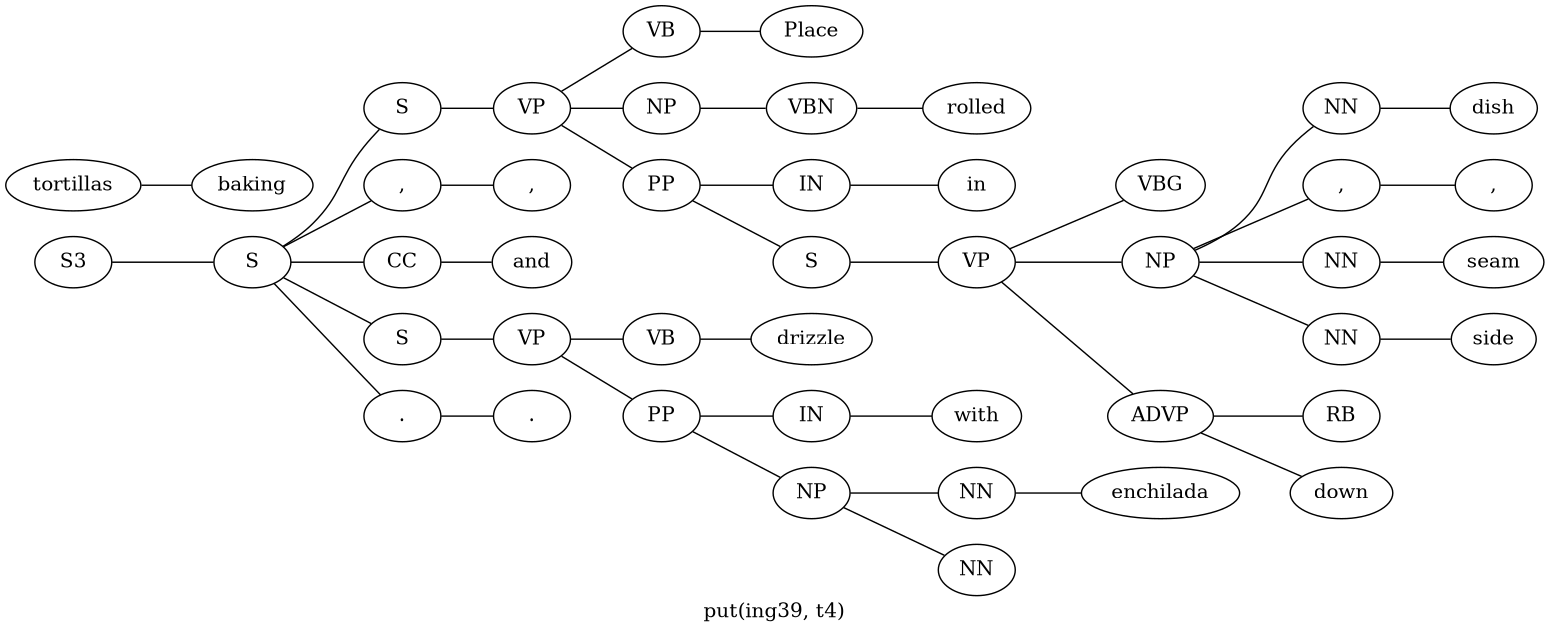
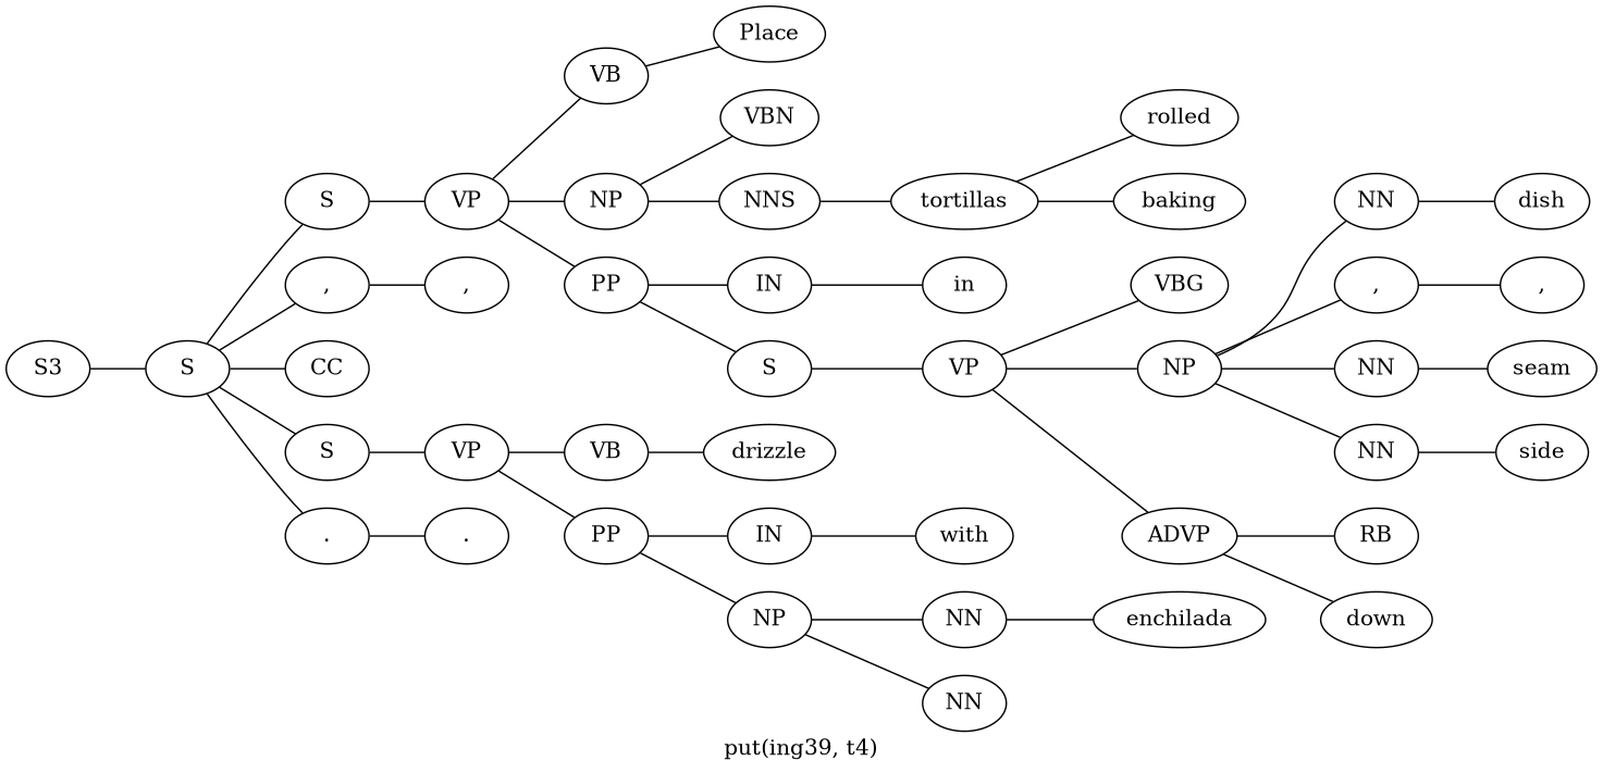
  graph {
    label="put(ing39, t4)"
    rankdir=LR
    n1 [label=S3]
    n2 [label=S]
    n3 [label=S]
    n4 [label=","]
    n5 [label=CC]
    n6 [label=S]
    n7 [label="."]
    n8 [label=VP]
    n9 [label=","]
-   n10 [label=and]
    n11 [label=VP]
    n12 [label="."]
    n13 [label=VB]
    n14 [label=NP]
    n15 [label=PP]
    n16 [label=Place]
    n17 [label=VBN]
+   n18 [label=NNS]
    n19 [label=IN]
    n20 [label=S]
    n21 [label=rolled]
    n22 [label=tortillas]
    n23 [label=baking]
    n24 [label=in]
    n25 [label=VP]
    n26 [label=VBG]
    n27 [label=NP]
    n28 [label=ADVP]
    n29 [label=NN]
    n30 [label=","]
    n31 [label=NN]
    n32 [label=NN]
    n33 [label=RB]
    n34 [label=down]
    n35 [label=dish]
    n36 [label=","]
    n37 [label=seam]
    n38 [label=side]
    n39 [label=VB]
    n40 [label=PP]
    n41 [label=drizzle]
    n42 [label=IN]
    n43 [label=NP]
    n44 [label=with]
    n45 [label=NN]
    n46 [label=NN]
    n47 [label=enchilada]
    n1 -- n2
    n2 -- n3
    n2 -- n4
    n2 -- n5
    n2 -- n6
    n2 -- n7
    n3 -- n8
    n4 -- n9
-   n5 -- n10
    n6 -- n11
    n7 -- n12
    n8 -- n13
    n8 -- n14
    n8 -- n15
    n11 -- n39
    n11 -- n40
    n13 -- n16
    n14 -- n17
+   n14 -- n18
    n15 -- n19
    n15 -- n20
-   n17 -- n21
+   n22 -- n21
+   n18 -- n22
    n19 -- n24
    n20 -- n25
    n22 -- n23
    n25 -- n26
    n25 -- n27
    n25 -- n28
    n27 -- n29
    n27 -- n30
    n27 -- n31
    n27 -- n32
    n28 -- n33
    n28 -- n34
    n29 -- n35
    n30 -- n36
    n31 -- n37
    n32 -- n38
    n39 -- n41
    n40 -- n42
    n40 -- n43
    n42 -- n44
    n43 -- n45
    n43 -- n46
    n45 -- n47
  }
